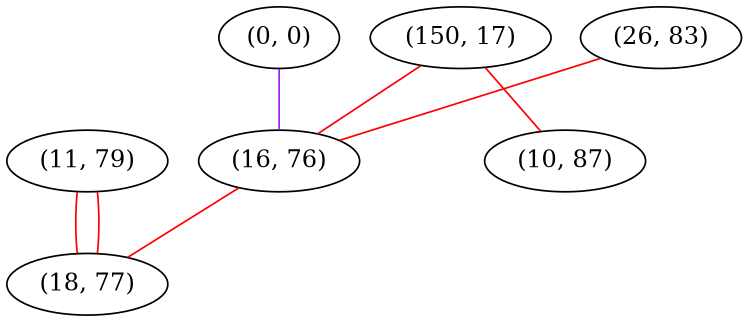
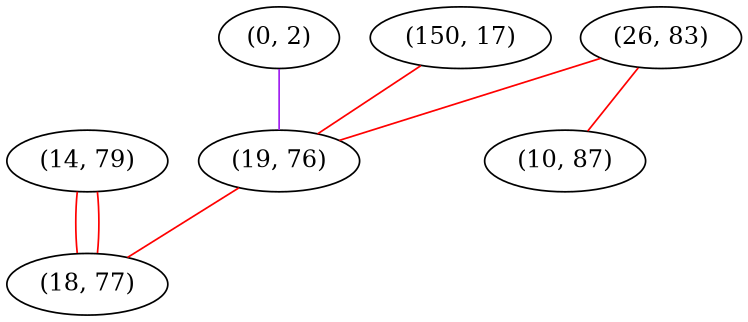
  graph {
    edge [color=red weight=1]
-   "(0, 0)"
-   "(19, 76)" [label="(16, 76)"]
+   "(0, 0)" [label="(0, 2)"]
+   "(19, 76)"
    n3 [label="(18, 77)"]
    "(26, 83)"
    n5 [label="(150, 17)"]
    "(10, 87)"
-   "(14, 79)" [label="(11, 79)"]
+   "(14, 79)"
    "(0, 0)" -- "(19, 76)" [color=purple weight=4]
    "(19, 76)" -- n3
    "(26, 83)" -- "(19, 76)"
    n5 -- "(19, 76)"
-   n5 -- "(10, 87)"
+   "(26, 83)" -- "(10, 87)"
    "(14, 79)" -- n3
    "(14, 79)" -- n3
  }
